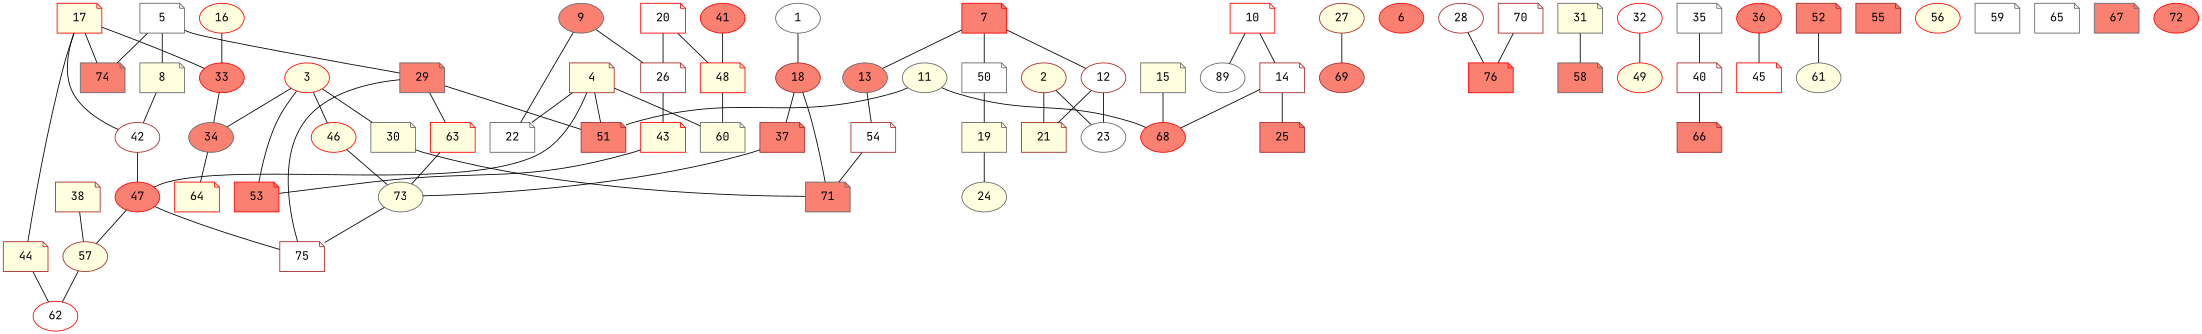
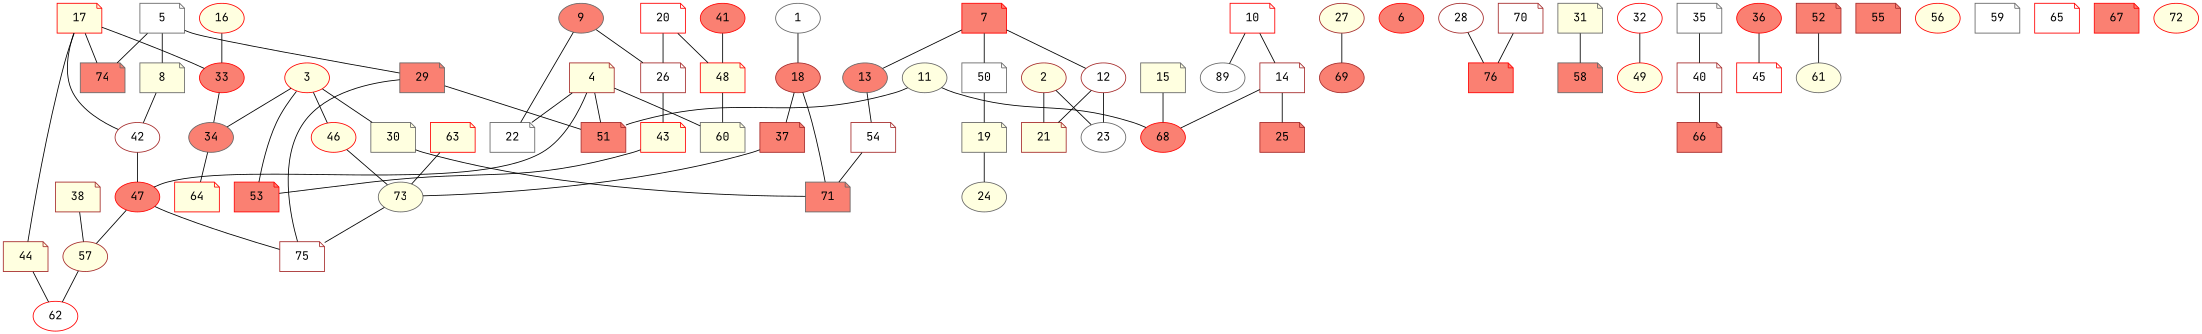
  graph {
    fontname="JetBrains Mono"
    node [color=gray40 fillcolor=lightyellow fontname="JetBrains Mono" shape=note style=filled]
    edge [fontname="JetBrains Mono"]
    1 [fillcolor=white shape=ellipse]
    18 [color=brown fillcolor=salmon shape=ellipse]
    37 [color=brown fillcolor=salmon]
    71 [fillcolor=salmon]
    2 [color=brown shape=ellipse]
    21 [color=brown]
    23 [fillcolor=white shape=ellipse]
    3 [color=red shape=ellipse]
    30
    34 [fillcolor=salmon shape=ellipse]
    46 [color=red shape=ellipse]
    53 [color=red fillcolor=salmon]
    64 [color=red]
    73 [shape=ellipse]
    4 [color=brown]
    22 [fillcolor=white]
    47 [color=red fillcolor=salmon shape=ellipse]
    51 [color=brown fillcolor=salmon]
    60
    75 [color=brown fillcolor=white]
    57 [color=brown shape=ellipse]
    5 [fillcolor=white]
    8
    29 [fillcolor=salmon]
    74 [fillcolor=salmon]
    42 [color=brown fillcolor=white shape=ellipse]
    27 [color=brown shape=ellipse]
    69 [color=brown fillcolor=salmon shape=ellipse]
    63 [color=red]
    6 [color=red fillcolor=salmon shape=ellipse]
    7 [color=red fillcolor=salmon]
    12 [color=brown fillcolor=white shape=ellipse]
    13 [fillcolor=salmon shape=ellipse]
    50 [fillcolor=white]
    54 [color=brown fillcolor=white]
    19
    24 [shape=ellipse]
    9 [fillcolor=salmon shape=ellipse]
    26 [color=brown fillcolor=white]
    43 [color=red]
    10 [color=red fillcolor=white]
    14 [color=brown fillcolor=white]
    n43 [fillcolor=white label=89 shape=ellipse]
    68 [color=red fillcolor=salmon shape=ellipse]
    25 [color=brown fillcolor=salmon]
    11 [shape=ellipse]
    15
    16 [color=red shape=ellipse]
    33 [color=red fillcolor=salmon shape=ellipse]
    17 [color=red]
    44 [color=brown]
    62 [color=red fillcolor=white shape=ellipse]
    20 [color=red fillcolor=white]
    48 [color=red]
    28 [color=brown fillcolor=white shape=ellipse]
    76 [color=red fillcolor=salmon]
    31
    58 [fillcolor=salmon]
    32 [color=red fillcolor=white shape=ellipse]
    49 [color=red shape=ellipse]
    35 [fillcolor=white]
    40 [color=brown fillcolor=white]
    66 [color=brown fillcolor=salmon]
    36 [color=red fillcolor=salmon shape=ellipse]
    45 [color=red fillcolor=white]
    38 [color=brown]
    41 [color=red fillcolor=salmon shape=ellipse]
    52 [color=brown fillcolor=salmon]
    61 [shape=ellipse]
    55 [color=brown fillcolor=salmon]
    56 [color=red shape=ellipse]
    59 [fillcolor=white]
-   65 [fillcolor=white]
-   67 [fillcolor=salmon]
+   65 [color=red fillcolor=white]
+   67 [color=red fillcolor=salmon]
    70 [color=brown fillcolor=white]
-   72 [color=red fillcolor=salmon shape=ellipse]
+   72 [color=red shape=ellipse]
    1 -- 18
    18 -- 37
    18 -- 71
    37 -- 73
    2 -- 21
    2 -- 23
    3 -- 30
    3 -- 34
    3 -- 46
    3 -- 53
    30 -- 71
    34 -- 64
    46 -- 73
    73 -- 75
    4 -- 22
    4 -- 47
    4 -- 51
    4 -- 60
    47 -- 75
    47 -- 57
    57 -- 62
    5 -- 8
    5 -- 29
    5 -- 74
    8 -- 42
    29 -- 51
    29 -- 75
-   29 -- 63
    42 -- 47
    27 -- 69
    63 -- 73
    7 -- 12
    7 -- 13
    7 -- 50
    12 -- 21
    12 -- 23
    13 -- 54
    50 -- 19
    54 -- 71
    19 -- 24
    9 -- 22
    9 -- 26
    26 -- 43
    43 -- 53
    10 -- 14
    10 -- n43
    14 -- 68
    14 -- 25
    11 -- 51
    11 -- 68
    15 -- 68
    16 -- 33
    33 -- 34
    17 -- 74
    17 -- 42
    17 -- 33
    17 -- 44
    44 -- 62
    20 -- 26
    20 -- 48
    48 -- 60
    28 -- 76
    31 -- 58
    32 -- 49
    35 -- 40
    40 -- 66
    36 -- 45
    38 -- 57
    41 -- 48
    52 -- 61
    70 -- 76
  }
